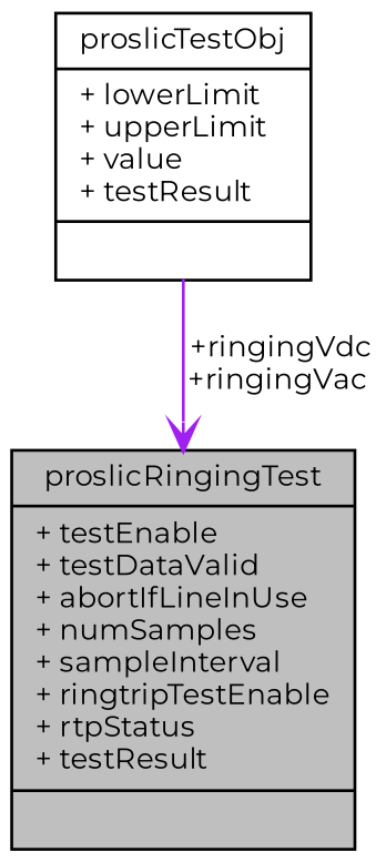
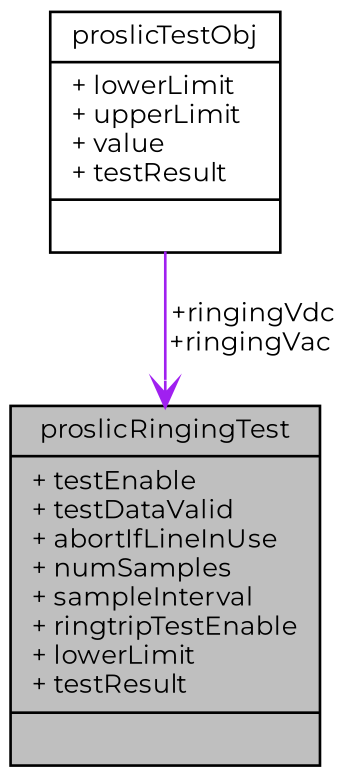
  digraph {
    fontname=Montserrat
    node [color=black fontname=Montserrat fontsize=10 shape=record style=filled]
-   n1 [fillcolor=grey75 fontcolor=black height=0.2 label="{proslicRingingTest\n|+ testEnable\l+ testDataValid\l+ abortIfLineInUse\l+ numSamples\l+ sampleInterval\l+ ringtripTestEnable\l+ rtpStatus\l+ testResult\l|}" width=0.4]
+   n1 [fillcolor=grey75 fontcolor=black height=0.2 label="{proslicRingingTest\n|+ testEnable\l+ testDataValid\l+ abortIfLineInUse\l+ numSamples\l+ sampleInterval\l+ ringtripTestEnable\l+ lowerLimit\l+ testResult\l|}" width=0.4]
    n2 [fillcolor=white height=0.2 label="{proslicTestObj\n|+ lowerLimit\l+ upperLimit\l+ value\l+ testResult\l|}" width=0.4]
    n2 -> n1 [arrowhead=vee color=purple fontname=Montserrat fontsize=10 label=" +ringingVdc\n+ringingVac" labelfontname=Helvetica labelfontsize=10 style=solid]
  }
